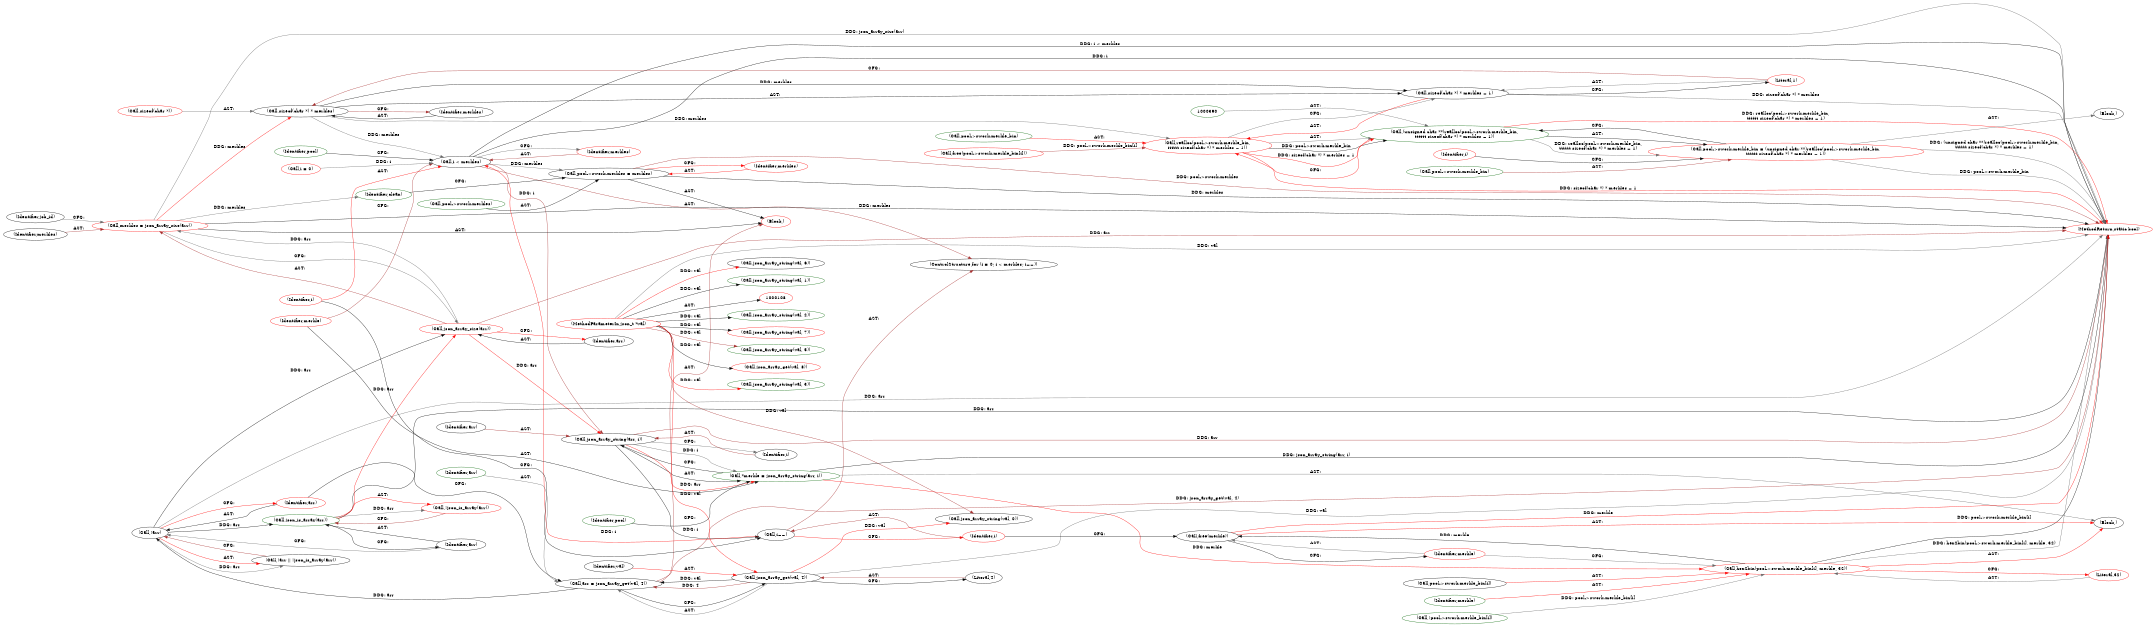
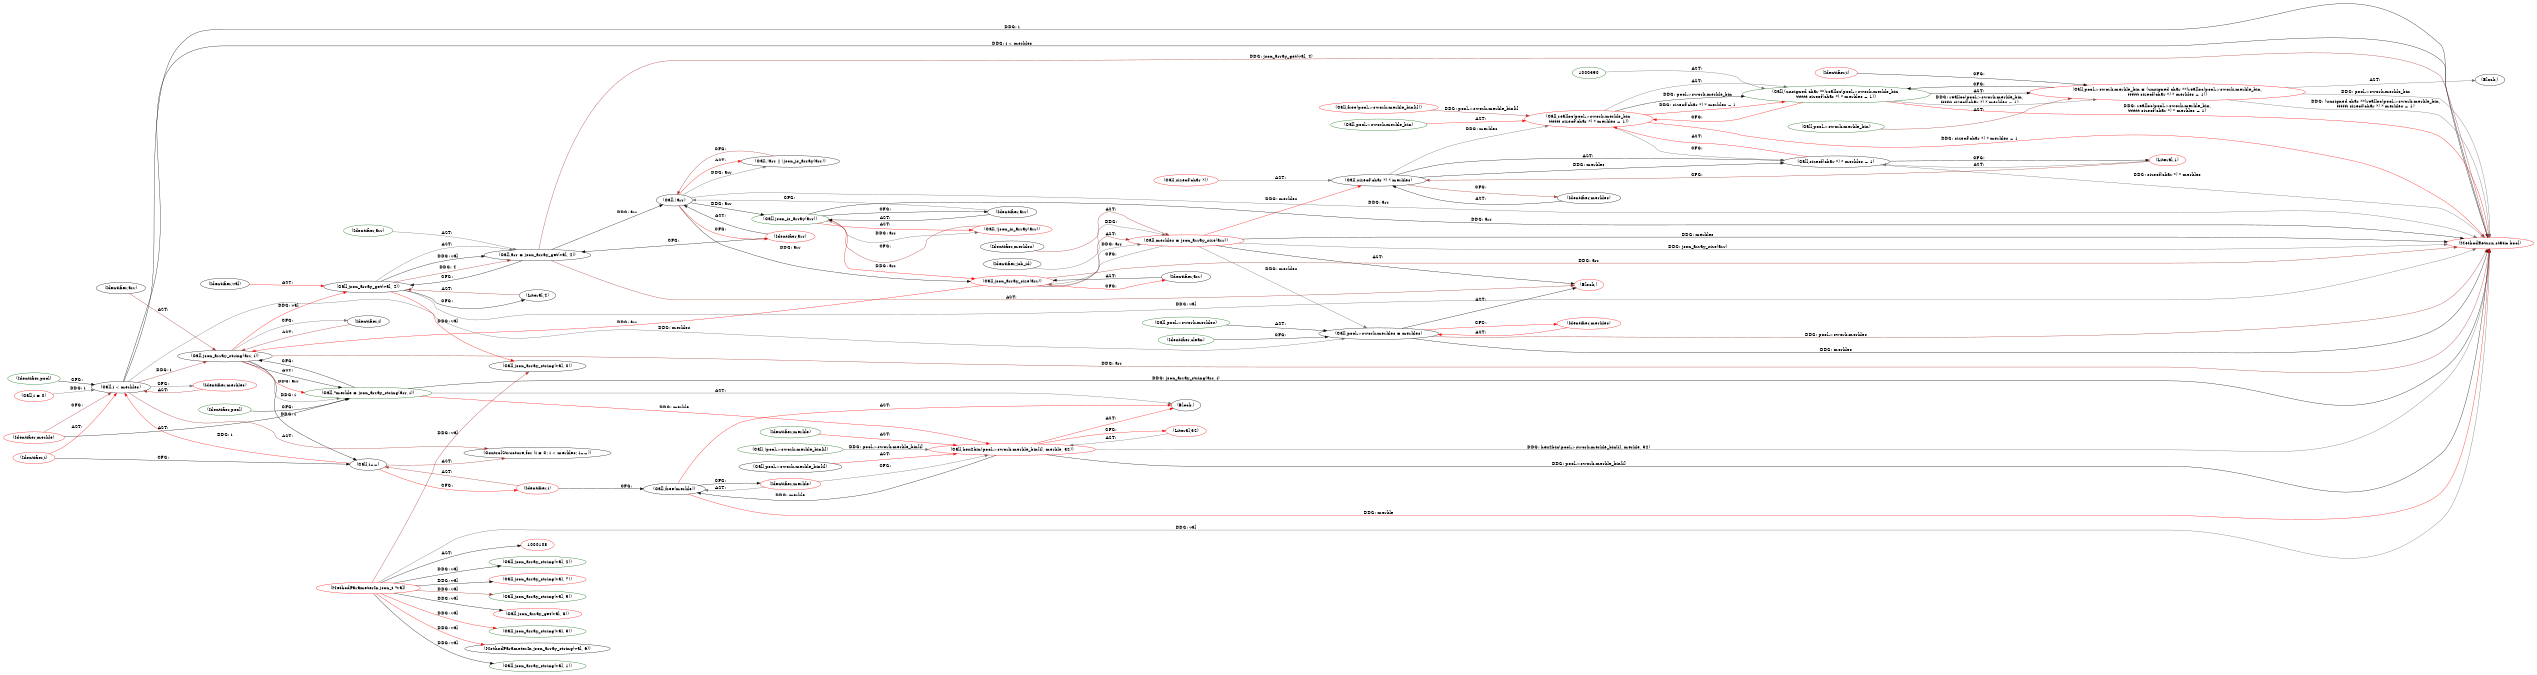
  digraph {
    rankdir=LR
    node [color=black]
    edge [color=black]
    n1 [label="(Call,sizeof(char *) * merkles)"]
    n2 [color=red label="(Call,realloc(pool->swork.merkle_bin,\n\t\t\t\t\t\t sizeof(char *) * merkles + 1))"]
    n3 [label="(Call,sizeof(char *) * merkles + 1)"]
    n4 [label="(Call,i < merkles)"]
    n5 [label="(Identifier,merkles)"]
    n6 [color=red label="(MethodReturn,static bool)"]
    n7 [color=darkgreen label="(Call,(unsigned char **)realloc(pool->swork.merkle_bin,\n\t\t\t\t\t\t sizeof(char *) * merkles + 1))"]
    n8 [color=red label="(Literal,1)"]
    n9 [label="(Call,pool->swork.merkles = merkles)"]
    n10 [label="(Call,json_array_string(arr, i))"]
    n11 [color=red label="(Identifier,merkles)"]
    n12 [label="(ControlStructure,for (i = 0; i < merkles; i++))"]
    n13 [color=red label="(Call,merkles = json_array_size(arr))"]
    n14 [color=red label="(Call,json_array_size(arr))"]
    n15 [color=red label="(Block,)"]
    n16 [label="(Identifier,arr)"]
    n17 [color=red label="(Identifier,merkles)"]
    n18 [label="(Call,i++)"]
    n19 [color=darkgreen label="(Call,*merkle = json_array_string(arr, i))"]
    n20 [label="(Identifier,i)"]
    n21 [label="(Call,!arr)"]
    n22 [color=darkgreen label="(Call,json_is_array(arr))"]
    n23 [label="(Call,!arr || !json_is_array(arr))"]
    n24 [color=red label="(Identifier,arr)"]
    n25 [color=red label="(Call,!json_is_array(arr))"]
    n26 [label="(Identifier,arr)"]
    n27 [label="(Call,arr = json_array_get(val, 4))"]
    n28 [label="(Call,json_array_get(val, 4))"]
    n29 [label="(Call,json_array_string(val, 0))"]
    n30 [label="(Literal,4)"]
    n31 [color=red label="(MethodParameterIn,json_t *val)"]
    n32 [color=darkgreen label="(Call,json_array_string(val, 2))"]
    n33 [color=red label="(Call,json_array_string(val, 7))"]
    n34 [color=darkgreen label="(Call,json_array_string(val, 5))"]
    n35 [color=red label="(Call,json_array_get(val, 8))"]
    n36 [color=darkgreen label="(Call,json_array_string(val, 3))"]
-   n37 [label="(Call,json_array_string(val, 6))"]
+   n37 [label="(MethodParameterIn,json_array_string(val, 6))"]
    n38 [color=darkgreen label="(Call,json_array_string(val, 1))"]
    1000108 [color=red]
    n40 [color=red label="(Call,pool->swork.merkle_bin = (unsigned char **)realloc(pool->swork.merkle_bin,\n\t\t\t\t\t\t sizeof(char *) * merkles + 1))"]
    n41 [label="(Block,)"]
    n42 [color=red label="(Identifier,i)"]
    n43 [color=red label="(Call,hex2bin(pool->swork.merkle_bin[i], merkle, 32))"]
    n44 [label="(Block,)"]
    n45 [label="(Call,free(merkle))"]
    n46 [color=red label="(Literal,32)"]
    n47 [color=red label="(Identifier,merkle)"]
    n48 [color=darkgreen label="(Call,pool->swork.merkle_bin)"]
    n49 [color=red label="(Call,free(pool->swork.merkle_bin[i]))"]
    n50 [label="(Identifier,job_id)"]
    n51 [color=darkgreen label="(Identifier,clean)"]
    n52 [color=red label="(Identifier,i)"]
    n53 [color=darkgreen label="(Identifier,merkle)"]
    n54 [color=darkgreen label="(Identifier,arr)"]
    n55 [label="(Identifier,val)"]
    n56 [color=red label="(Identifier,i)"]
    n57 [color=darkgreen label="(Identifier,pool)"]
    n58 [color=darkgreen label="(Call,!pool->swork.merkle_bin[i])"]
    n59 [color=darkgreen label="(Identifier,pool)"]
    n60 [label="(Call,pool->swork.merkle_bin[i])"]
    n61 [color=red label="(Identifier,merkle)"]
    n62 [color=darkgreen label="(Call,pool->swork.merkles)"]
    n63 [color=darkgreen label="(Call,pool->swork.merkle_bin)"]
    n64 [label="(Identifier,arr)"]
    n65 [color=red label="(Call,i = 0)"]
    n66 [color=red label="(Call,sizeof(char *))"]
    n67 [label="(Identifier,merkles)"]
    1000390 [color=darkgreen]
    n1 -> n2 [color=gray40 label="DDG: merkles"]
    n1 -> n3 [label="AST: "]
    n1 -> n3 [label="DDG: merkles"]
-   n1 -> n4 [color=gray40 label="DDG: merkles"]
    n1 -> n5 [color=brown label="CFG: "]
    n2 -> n3 [color=gray40 label="CFG: "]
    n2 -> n6 [color=red label="DDG: sizeof(char *) * merkles + 1"]
    n2 -> n7 [color=gray40 label="AST: "]
    n2 -> n7 [label="DDG: pool->swork.merkle_bin"]
    n2 -> n7 [color=red label="DDG: sizeof(char *) * merkles + 1"]
    n3 -> n2 [color=red label="AST: "]
    n3 -> n6 [color=gray40 label="DDG: sizeof(char *) * merkles"]
    n3 -> n8 [label="CFG: "]
    n4 -> n6 [label="DDG: i < merkles"]
    n4 -> n6 [label="DDG: i"]
    n4 -> n9 [color=gray40 label="DDG: merkles"]
    n4 -> n10 [color=brown label="DDG: i"]
    n4 -> n11 [color=gray40 label="CFG: "]
    n4 -> n12 [color=brown label="AST: "]
    n5 -> n1 [label="AST: "]
    n7 -> n2 [color=red label="CFG: "]
    n7 -> n6 [color=red label="DDG: realloc(pool->swork.merkle_bin,\n\t\t\t\t\t\t sizeof(char *) * merkles + 1)"]
    n7 -> n40 [label="AST: "]
    n7 -> n40 [color=gray40 label="DDG: realloc(pool->swork.merkle_bin,\n\t\t\t\t\t\t sizeof(char *) * merkles + 1)"]
    n8 -> n1 [color=brown label="CFG: "]
    n8 -> n3 [color=gray40 label="AST: "]
    n9 -> n6 [color=brown label="DDG: pool->swork.merkles"]
    n9 -> n6 [label="DDG: merkles"]
    n9 -> n15 [label="AST: "]
    n9 -> n17 [color=red label="CFG: "]
    n10 -> n6 [color=brown label="DDG: arr"]
    n10 -> n18 [label="DDG: i"]
    n10 -> n19 [label="AST: "]
    n10 -> n19 [color=red label="DDG: arr"]
    n10 -> n19 [color=gray40 label="DDG: i"]
    n10 -> n20 [color=gray40 label="CFG: "]
    n11 -> n4 [color=brown label="AST: "]
    n13 -> n1 [color=red label="DDG: merkles"]
    n13 -> n6 [color=gray40 label="DDG: json_array_size(arr)"]
    n13 -> n6 [label="DDG: merkles"]
-   n13 -> n51 [color=gray40 label="DDG: merkles"]
+   n13 -> n9 [color=gray40 label="DDG: merkles"]
    n13 -> n14 [color=gray40 label="CFG: "]
    n13 -> n15 [label="AST: "]
    n14 -> n6 [color=brown label="DDG: arr"]
    n14 -> n10 [color=red label="DDG: arr"]
    n14 -> n13 [color=brown label="AST: "]
    n14 -> n13 [color=gray40 label="DDG: arr"]
    n14 -> n16 [color=red label="CFG: "]
    n16 -> n14 [label="AST: "]
    n17 -> n9 [color=red label="AST: "]
    n18 -> n4 [color=red label="DDG: i"]
    n18 -> n12 [color=brown label="AST: "]
    n18 -> n42 [color=red label="CFG: "]
    n19 -> n6 [label="DDG: json_array_string(arr, i)"]
    n19 -> n10 [label="CFG: "]
    n19 -> n43 [color=red label="DDG: merkle"]
    n19 -> n44 [color=gray40 label="AST: "]
    n20 -> n10 [color=brown label="AST: "]
    n21 -> n6 [color=gray40 label="DDG: arr"]
    n21 -> n14 [label="DDG: arr"]
    n21 -> n22 [label="DDG: arr"]
    n21 -> n23 [color=red label="AST: "]
    n21 -> n23 [color=gray40 label="DDG: arr"]
    n21 -> n24 [color=red label="CFG: "]
    n22 -> n6 [label="DDG: arr"]
    n22 -> n14 [color=red label="DDG: arr"]
    n22 -> n25 [color=red label="AST: "]
    n22 -> n25 [color=gray40 label="DDG: arr"]
    n22 -> n26 [label="CFG: "]
    n23 -> n21 [color=brown label="CFG: "]
    n24 -> n21 [label="AST: "]
    n24 -> n27 [label="CFG: "]
    n25 -> n22 [color=brown label="CFG: "]
    n26 -> n21 [color=gray40 label="CFG: "]
    n26 -> n22 [label="AST: "]
    n27 -> n6 [color=brown label="DDG: json_array_get(val, 4)"]
    n27 -> n15 [color=brown label="AST: "]
    n27 -> n21 [label="DDG: arr"]
    n27 -> n28 [label="CFG: "]
    n28 -> n6 [color=gray40 label="DDG: val"]
    n28 -> n27 [color=gray40 label="AST: "]
    n28 -> n27 [label="DDG: val"]
    n28 -> n27 [color=brown label="DDG: 4"]
    n28 -> n29 [color=red label="DDG: val"]
    n28 -> n30 [label="CFG: "]
    n30 -> n28 [color=brown label="AST: "]
    n31 -> n6 [color=gray40 label="DDG: val"]
-   n31 -> n28 [color=red label="DDG: val"]
+   n10 -> n28 [color=red label="DDG: val"]
    n31 -> n29 [color=brown label="DDG: val"]
    n31 -> n32 [label="DDG: val"]
    n31 -> n33 [label="DDG: val"]
    n31 -> n34 [color=brown label="DDG: val"]
    n31 -> n35 [label="DDG: val"]
    n31 -> n36 [color=red label="DDG: val"]
    n31 -> n37 [color=red label="DDG: val"]
    n31 -> n38 [label="DDG: val"]
    n31 -> 1000108 [label="AST: "]
    n40 -> n6 [color=gray40 label="DDG: (unsigned char **)realloc(pool->swork.merkle_bin,\n\t\t\t\t\t\t sizeof(char *) * merkles + 1)"]
    n40 -> n6 [color=gray40 label="DDG: pool->swork.merkle_bin"]
    n40 -> n7 [label="CFG: "]
    n40 -> n41 [color=gray40 label="AST: "]
    n42 -> n18 [color=brown label="AST: "]
    n42 -> n45 [label="CFG: "]
    n43 -> n6 [label="DDG: pool->swork.merkle_bin[i]"]
    n43 -> n6 [color=gray40 label="DDG: hex2bin(pool->swork.merkle_bin[i], merkle, 32)"]
    n43 -> n44 [color=red label="AST: "]
    n43 -> n45 [label="DDG: merkle"]
    n43 -> n46 [color=red label="CFG: "]
    n45 -> n6 [color=red label="DDG: merkle"]
    n45 -> n44 [color=red label="AST: "]
    n45 -> n47 [label="CFG: "]
    n46 -> n43 [color=gray40 label="AST: "]
    n47 -> n43 [color=gray40 label="CFG: "]
    n47 -> n45 [color=gray40 label="AST: "]
    n48 -> n2 [color=red label="AST: "]
    n49 -> n2 [color=brown label="DDG: pool->swork.merkle_bin[i]"]
-   n50 -> n13 [color=gray40 label="CFG: "]
+   n50 -> n13 [color=gray40 label="DDG: "]
    n51 -> n9 [label="CFG: "]
    n52 -> n4 [color=red label="AST: "]
    n52 -> n18 [label="CFG: "]
    n53 -> n43 [color=red label="AST: "]
    n54 -> n27 [color=gray40 label="AST: "]
    n55 -> n28 [color=red label="AST: "]
    n56 -> n40 [label="CFG: "]
    n57 -> n19 [label="CFG: "]
    n58 -> n43 [color=gray40 label="DDG: pool->swork.merkle_bin[i]"]
    n59 -> n4 [label="CFG: "]
    n60 -> n43 [color=red label="AST: "]
    n61 -> n4 [color=brown label="CFG: "]
    n61 -> n19 [label="AST: "]
    n62 -> n9 [label="AST: "]
    n63 -> n40 [color=brown label="AST: "]
    n64 -> n10 [color=brown label="AST: "]
    n65 -> n4 [color=gray40 label="DDG: i"]
    n66 -> n1 [color=gray40 label="AST: "]
    n67 -> n13 [color=brown label="AST: "]
    1000390 -> n7 [color=gray40 label="AST: "]
  }
